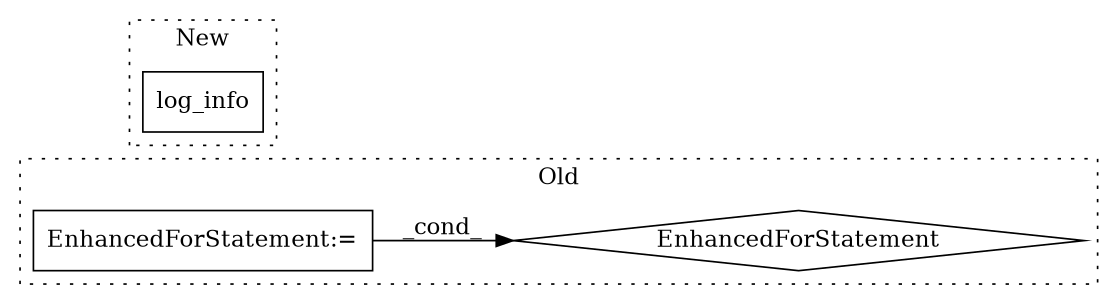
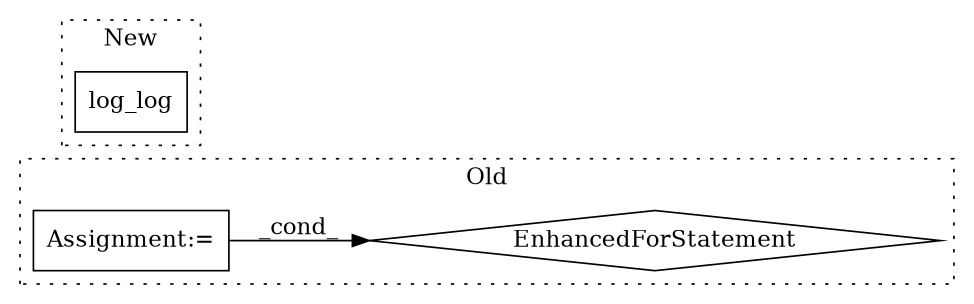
  digraph {
    rankdir=LR
    node [l="74,2" s="2401,2492" shape=box]
    n1 [a=70 label=EnhancedForStatement shape=diamond]
-   n2 [a=7 label="EnhancedForStatement:="]
-   n3 [a=32 l="9,1" label=log_info s="6286,6310"]
+   n2 [a=7 label="Assignment:="]
+   n3 [a=32 l="9,1" label=log_log s="6286,6310"]
    subgraph cluster_1 {
      label=Old
      style=dotted
      n1
      n2
    }
    subgraph cluster_2 {
      label=New
      style=dotted
      n3
    }
    n2 -> n1 [label=_cond_]
  }
